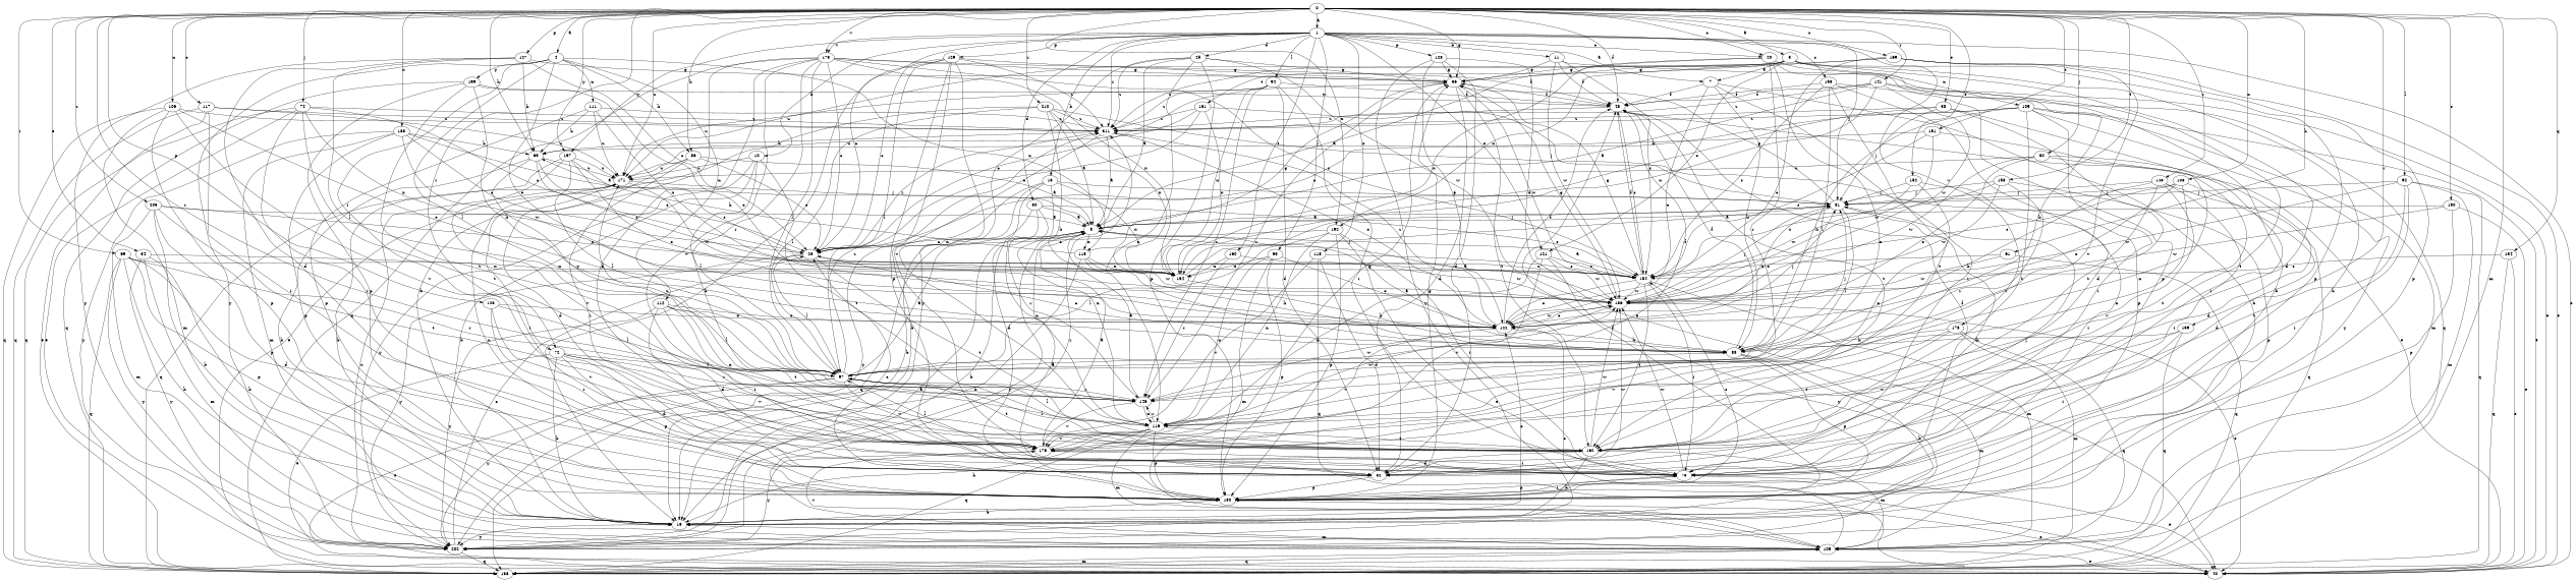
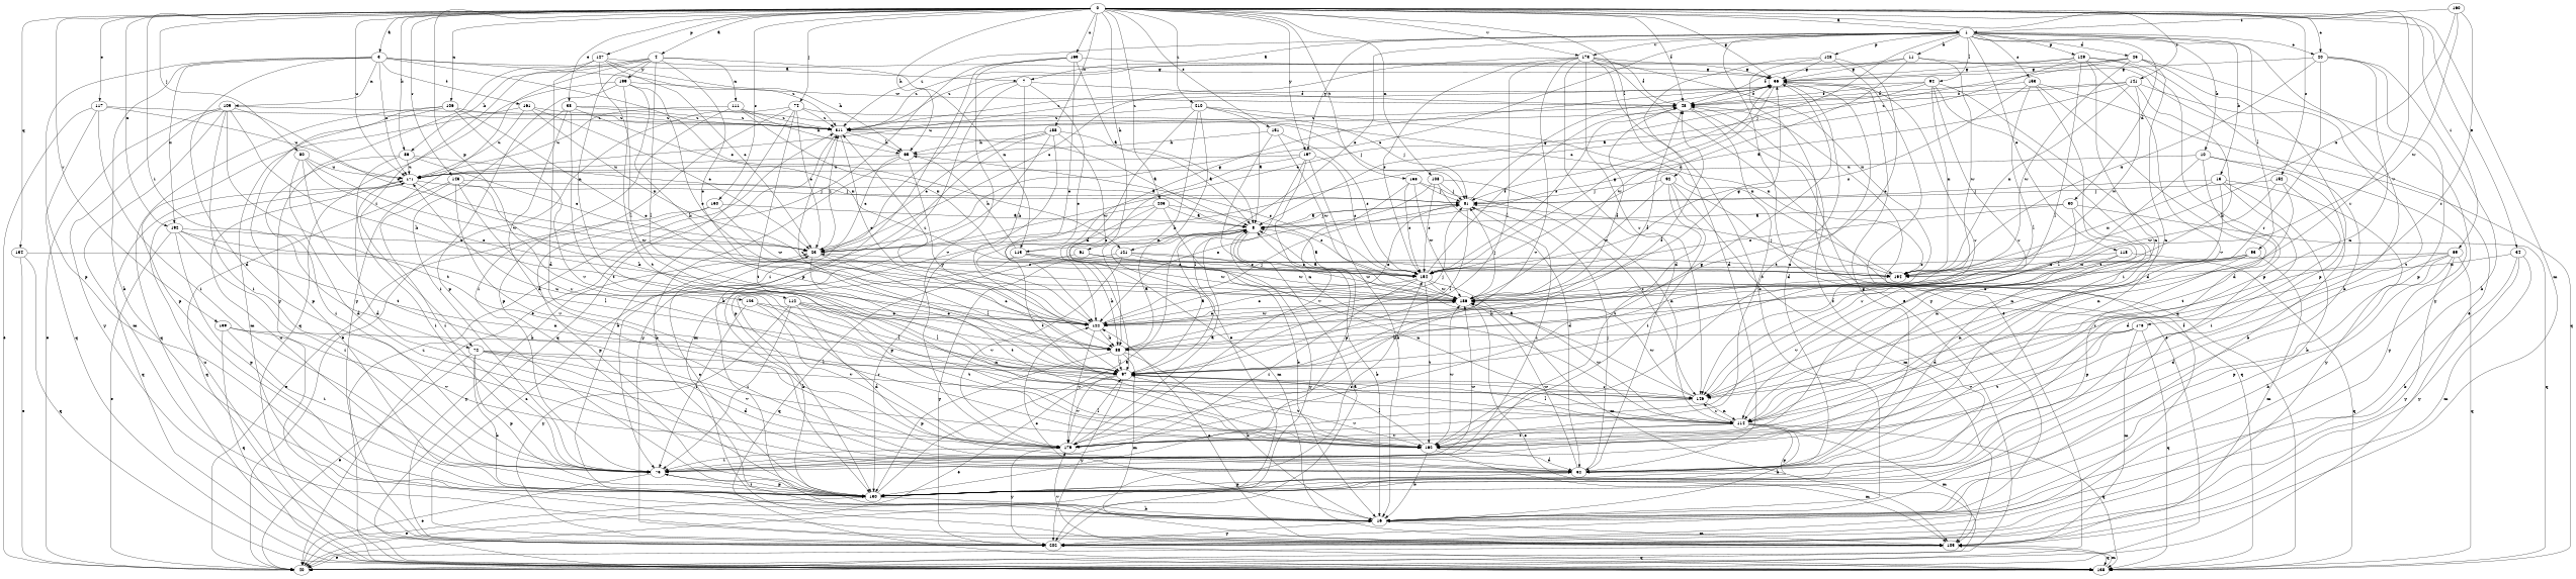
  strict digraph {
    0
    1
    3
    4
    20
    34
    38
    48
    56
    61
    65
    69
    72
    74
    80
    86
    92
    105
    106
    108
    117
    123
    127
    134
    139
    141
    143
    146
    150
    151
    152
    158
    169
    171
    173
    188
    192
    197
    205
    210
    7
    10
    11
    13
    23
    25
    30
    40
    81
    93
    94
    118
    121
    128
    129
    153
    160
    178
    n59 [label=311]
    16
    32
    109
    130
    161
    97
    111
    112
    113
    122
    199
    202
-   114 [label=119]
+   114
    194
    73
    162
    154
    186
    138
    179
    8
    88
    0 -> 1 [label=a]
    0 -> 3 [label=a]
    0 -> 4 [label=a]
    0 -> 20 [label=c]
    0 -> 34 [label=e]
    0 -> 38 [label=e]
    0 -> 48 [label=f]
    0 -> 56 [label=g]
    0 -> 61 [label=h]
    0 -> 65 [label=h]
    0 -> 69 [label=i]
    0 -> 72 [label=i]
    0 -> 74 [label=j]
    0 -> 80 [label=j]
    0 -> 86 [label=k]
    0 -> 92 [label=l]
    0 -> 105 [label=m]
    0 -> 106 [label=n]
    0 -> 108 [label=n]
    0 -> 117 [label=o]
    0 -> 123 [label=p]
    0 -> 127 [label=p]
    0 -> 134 [label=q]
    0 -> 139 [label=r]
    0 -> 141 [label=r]
    0 -> 143 [label=r]
    0 -> 146 [label=r]
    0 -> 150 [label=s]
    0 -> 151 [label=s]
    0 -> 152 [label=s]
    0 -> 158 [label=t]
    0 -> 169 [label=u]
    0 -> 171 [label=u]
    0 -> 173 [label=v]
    0 -> 188 [label=x]
    0 -> 192 [label=x]
    0 -> 197 [label=y]
    0 -> 205 [label=z]
    0 -> 210 [label=z]
    1 -> 20 [label=c]
    1 -> 173 [label=v]
    1 -> 197 [label=y]
    1 -> 7 [label=a]
    1 -> 10 [label=b]
    1 -> 11 [label=b]
    1 -> 13 [label=b]
    1 -> 23 [label=c]
    1 -> 25 [label=d]
    1 -> 30 [label=d]
    1 -> 40 [label=e]
    1 -> 81 [label=j]
    1 -> 93 [label=l]
    1 -> 94 [label=l]
    1 -> 118 [label=o]
    1 -> 121 [label=o]
    1 -> 128 [label=p]
    1 -> 129 [label=p]
    1 -> 153 [label=s]
-   1 -> 160 [label=t]
+   160 -> 1 [label=t]
    1 -> 178 [label=v]
    1 -> n59 [label=z]
    3 -> 171 [label=u]
    3 -> 192 [label=x]
    3 -> 7 [label=a]
    3 -> 121 [label=o]
    3 -> n59 [label=z]
    3 -> 16 [label=b]
    3 -> 32 [label=d]
    3 -> 109 [label=n]
    3 -> 130 [label=p]
    3 -> 161 [label=t]
    4 -> 72 [label=i]
    4 -> 86 [label=k]
    4 -> 97 [label=l]
    4 -> 111 [label=n]
    4 -> 112 [label=n]
    4 -> 113 [label=n]
    4 -> 122 [label=o]
    4 -> 199 [label=y]
    4 -> 202 [label=y]
    20 -> 56 [label=g]
    20 -> 146 [label=r]
    20 -> 16 [label=b]
    20 -> 130 [label=p]
    20 -> 114 [label=n]
    20 -> 194 [label=x]
    34 -> 105 [label=m]
    34 -> 16 [label=b]
    34 -> 202 [label=y]
    34 -> 194 [label=x]
    38 -> 81 [label=j]
    38 -> n59 [label=z]
+   38 -> 32 [label=d]
    38 -> 194 [label=x]
    38 -> 73 [label=i]
    38 -> 162 [label=t]
    48 -> 40 [label=e]
    48 -> n59 [label=z]
    48 -> 162 [label=t]
    48 -> 154 [label=s]
    56 -> 48 [label=f]
    56 -> 146 [label=r]
    56 -> n59 [label=z]
    56 -> 32 [label=d]
    56 -> 162 [label=t]
    56 -> 186 [label=w]
    61 -> 154 [label=s]
    61 -> 186 [label=w]
    61 -> 138 [label=q]
    65 -> 171 [label=u]
    65 -> 23 [label=c]
    65 -> 16 [label=b]
    65 -> 97 [label=y]
    65 -> 154 [label=s]
    69 -> 146 [label=r]
    69 -> 16 [label=b]
    69 -> 32 [label=d]
    69 -> 130 [label=p]
    69 -> 202 [label=y]
    69 -> 194 [label=x]
    69 -> 138 [label=q]
    72 -> 146 [label=r]
    72 -> 40 [label=e]
    72 -> 16 [label=b]
    72 -> 32 [label=d]
    72 -> 130 [label=p]
    72 -> 97 [label=l]
    72 -> 179 [label=v]
    74 -> 23 [label=c]
    74 -> 40 [label=e]
    74 -> n59 [label=z]
    74 -> 194 [label=x]
    74 -> 73 [label=i]
    74 -> 162 [label=t]
    74 -> 138 [label=q]
    80 -> 171 [label=u]
    80 -> 32 [label=d]
    80 -> 122 [label=o]
    80 -> 162 [label=t]
    80 -> 186 [label=w]
    86 -> 171 [label=u]
    86 -> 23 [label=c]
    86 -> 32 [label=d]
    86 -> 73 [label=i]
    86 -> 8 [label=a]
    92 -> 105 [label=m]
    92 -> 81 [label=j]
    92 -> 73 [label=i]
    92 -> 162 [label=t]
    92 -> 186 [label=w]
    92 -> 138 [label=q]
    105 -> 40 [label=e]
-   105 -> n59 [label=z]
+   138 -> n59 [label=z]
    105 -> 122 [label=o]
    105 -> 138 [label=q]
    105 -> 179 [label=v]
    106 -> 105 [label=m]
    106 -> n59 [label=z]
    106 -> 130 [label=p]
    106 -> 122 [label=o]
    106 -> 138 [label=q]
    106 -> 179 [label=v]
    108 -> 81 [label=j]
    108 -> 32 [label=d]
    108 -> 122 [label=o]
    108 -> 114 [label=n]
    108 -> 154 [label=s]
    117 -> 171 [label=u]
    117 -> 40 [label=e]
    117 -> n59 [label=z]
    117 -> 73 [label=i]
    117 -> 138 [label=q]
    123 -> 97 [label=l]
    123 -> 122 [label=o]
    123 -> 73 [label=i]
    123 -> 179 [label=v]
    127 -> 56 [label=g]
    127 -> 65 [label=h]
    127 -> 23 [label=c]
    127 -> 32 [label=d]
    127 -> 97 [label=l]
    127 -> 202 [label=y]
    134 -> 40 [label=e]
    134 -> 154 [label=s]
    134 -> 138 [label=q]
    139 -> 73 [label=i]
    139 -> 138 [label=q]
    139 -> 179 [label=v]
    139 -> 88 [label=k]
    141 -> 48 [label=f]
    141 -> n59 [label=z]
    141 -> 194 [label=x]
    141 -> 162 [label=t]
    141 -> 186 [label=w]
    141 -> 8 [label=a]
    141 -> 88 [label=k]
    143 -> 146 [label=r]
    143 -> 81 [label=j]
    143 -> 73 [label=i]
    143 -> 138 [label=q]
    143 -> 179 [label=v]
    143 -> 88 [label=k]
    146 -> 171 [label=u]
    146 -> 114 [label=n]
    146 -> 186 [label=w]
    146 -> 179 [label=v]
    146 -> 8 [label=a]
    150 -> 40 [label=e]
    150 -> 130 [label=p]
    150 -> 186 [label=w]
    150 -> 8 [label=a]
    151 -> 65 [label=h]
    151 -> 114 [label=n]
    151 -> 154 [label=s]
    151 -> 186 [label=w]
    152 -> 81 [label=j]
    152 -> 114 [label=n]
    152 -> 73 [label=i]
    152 -> 186 [label=w]
    158 -> 146 [label=r]
    158 -> 81 [label=j]
    158 -> 130 [label=p]
    158 -> 154 [label=s]
    158 -> 186 [label=w]
    169 -> 56 [label=g]
    169 -> 40 [label=e]
    169 -> 130 [label=p]
    169 -> 122 [label=o]
    169 -> 179 [label=v]
    169 -> 8 [label=a]
    171 -> 81 [label=j]
    171 -> 73 [label=i]
    171 -> 186 [label=w]
    171 -> 138 [label=q]
    173 -> 48 [label=f]
    173 -> 56 [label=g]
    173 -> 146 [label=r]
    173 -> 23 [label=c]
    173 -> 16 [label=b]
    173 -> 32 [label=d]
    173 -> 97 [label=l]
    173 -> 194 [label=x]
    173 -> 154 [label=s]
    173 -> 138 [label=q]
    173 -> 179 [label=v]
    188 -> 65 [label=h]
    188 -> 105 [label=m]
    188 -> 23 [label=c]
    188 -> 130 [label=p]
    188 -> 202 [label=y]
    188 -> 186 [label=w]
    188 -> 8 [label=a]
    192 -> 23 [label=c]
    192 -> 40 [label=e]
    192 -> 130 [label=p]
    192 -> 97 [label=l]
    192 -> 114 [label=n]
    192 -> 73 [label=i]
    197 -> 171 [label=u]
    197 -> 16 [label=b]
    197 -> 97 [label=l]
    197 -> 122 [label=o]
    197 -> 154 [label=s]
    197 -> 179 [label=v]
    205 -> 105 [label=m]
    205 -> 16 [label=b]
    205 -> 130 [label=p]
    205 -> 162 [label=t]
    205 -> 154 [label=s]
    205 -> 8 [label=a]
    210 -> 40 [label=e]
    210 -> 81 [label=j]
    210 -> n59 [label=z]
    210 -> 97 [label=l]
    210 -> 194 [label=x]
    210 -> 8 [label=a]
    210 -> 88 [label=k]
    7 -> 48 [label=f]
    7 -> 16 [label=b]
    7 -> 122 [label=o]
    7 -> 73 [label=i]
    7 -> 88 [label=k]
    10 -> 171 [label=u]
    10 -> 16 [label=b]
    10 -> 97 [label=l]
    10 -> 202 [label=y]
    10 -> 162 [label=t]
    11 -> 48 [label=f]
    11 -> 56 [label=g]
    11 -> 40 [label=e]
    11 -> 154 [label=s]
    11 -> 186 [label=w]
    13 -> 81 [label=j]
    13 -> 16 [label=b]
    13 -> 32 [label=d]
    13 -> 202 [label=y]
    13 -> 114 [label=n]
    13 -> 194 [label=x]
    23 -> n59 [label=z]
    23 -> 97 [label=l]
    23 -> 202 [label=y]
    23 -> 162 [label=t]
    23 -> 154 [label=s]
    25 -> 56 [label=g]
    25 -> n59 [label=z]
    25 -> 130 [label=p]
    25 -> 202 [label=y]
    25 -> 114 [label=n]
    25 -> 186 [label=w]
    25 -> 8 [label=a]
    30 -> 146 [label=r]
    30 -> 114 [label=n]
    30 -> 154 [label=s]
    30 -> 138 [label=q]
    30 -> 8 [label=a]
    81 -> 56 [label=g]
    81 -> 97 [label=l]
    81 -> 122 [label=o]
    81 -> 73 [label=i]
    81 -> 8 [label=a]
    93 -> 105 [label=m]
    93 -> 130 [label=p]
    93 -> 122 [label=o]
    93 -> 114 [label=n]
    93 -> 194 [label=x]
    94 -> 48 [label=f]
    94 -> 146 [label=r]
    94 -> 171 [label=u]
    94 -> 23 [label=c]
    94 -> 32 [label=d]
    94 -> 194 [label=x]
    94 -> 73 [label=i]
    118 -> 32 [label=d]
    118 -> 154 [label=s]
    118 -> 138 [label=q]
    118 -> 179 [label=v]
    121 -> 202 [label=y]
    121 -> 114 [label=n]
    121 -> 154 [label=s]
    121 -> 186 [label=w]
    121 -> 179 [label=v]
    128 -> 56 [label=g]
    128 -> 40 [label=e]
    128 -> 32 [label=d]
    128 -> 122 [label=o]
    128 -> 202 [label=y]
    129 -> 56 [label=g]
    129 -> 23 [label=c]
    129 -> n59 [label=z]
    129 -> 16 [label=b]
    129 -> 130 [label=p]
    129 -> 97 [label=l]
    129 -> 114 [label=n]
    129 -> 179 [label=v]
    153 -> 48 [label=f]
    153 -> 32 [label=d]
    153 -> 97 [label=l]
    153 -> 162 [label=t]
    153 -> 154 [label=s]
    153 -> 138 [label=q]
    160 -> 146 [label=r]
    160 -> 194 [label=x]
    160 -> 186 [label=w]
    178 -> 105 [label=m]
    178 -> 162 [label=t]
    178 -> 138 [label=q]
    178 -> 179 [label=v]
    178 -> 88 [label=k]
    n59 -> 65 [label=h]
    n59 -> 16 [label=b]
    n59 -> 122 [label=o]
    n59 -> 8 [label=a]
    16 -> 105 [label=m]
    16 -> 122 [label=o]
    16 -> 202 [label=y]
    32 -> 81 [label=j]
    32 -> 130 [label=p]
    32 -> 186 [label=w]
    109 -> 105 [label=m]
    109 -> 23 [label=c]
    109 -> 40 [label=e]
    109 -> n59 [label=z]
    109 -> 202 [label=y]
    109 -> 73 [label=i]
    109 -> 162 [label=t]
    109 -> 88 [label=k]
    130 -> 48 [label=f]
    130 -> 56 [label=g]
    130 -> 171 [label=u]
    130 -> 23 [label=c]
    130 -> 40 [label=e]
    130 -> 16 [label=b]
    130 -> 73 [label=i]
    130 -> 154 [label=s]
    130 -> 8 [label=a]
    161 -> 171 [label=u]
    161 -> 23 [label=c]
    161 -> n59 [label=z]
    161 -> 130 [label=p]
    161 -> 194 [label=x]
    97 -> 48 [label=f]
    97 -> 146 [label=r]
    97 -> 40 [label=e]
    97 -> n59 [label=z]
    97 -> 202 [label=y]
    97 -> 162 [label=t]
    97 -> 179 [label=v]
    97 -> 8 [label=a]
    111 -> 65 [label=h]
    111 -> 171 [label=u]
    111 -> n59 [label=z]
    111 -> 130 [label=p]
    111 -> 194 [label=x]
    112 -> 32 [label=d]
    112 -> 97 [label=l]
    112 -> 122 [label=o]
    112 -> 202 [label=y]
    112 -> 114 [label=n]
    112 -> 73 [label=i]
    112 -> 162 [label=t]
    113 -> 56 [label=g]
    113 -> 65 [label=h]
    113 -> 16 [label=b]
    113 -> 194 [label=x]
    113 -> 186 [label=w]
    113 -> 88 [label=k]
    122 -> 48 [label=f]
    122 -> 81 [label=j]
    122 -> n59 [label=z]
    122 -> 186 [label=w]
    122 -> 179 [label=v]
    122 -> 88 [label=k]
    199 -> 48 [label=w]
    199 -> 130 [label=p]
    199 -> 122 [label=o]
    199 -> 162 [label=t]
    199 -> 138 [label=q]
    199 -> 88 [label=k]
    202 -> 48 [label=f]
    202 -> 171 [label=u]
    202 -> 23 [label=c]
    202 -> 138 [label=q]
    202 -> 8 [label=a]
    114 -> 105 [label=m]
    114 -> 146 [label=r]
    114 -> 16 [label=b]
    114 -> 130 [label=p]
    114 -> 97 [label=l]
    114 -> 162 [label=t]
    114 -> 186 [label=w]
    114 -> 138 [label=q]
    114 -> 179 [label=v]
    194 -> 81 [label=j]
    194 -> 88 [label=k]
    73 -> 40 [label=e]
    73 -> 130 [label=p]
    73 -> 186 [label=w]
    162 -> 105 [label=m]
    162 -> 16 [label=b]
    162 -> 32 [label=d]
    162 -> 97 [label=l]
    162 -> 186 [label=w]
    154 -> 48 [label=f]
    154 -> 56 [label=g]
    154 -> 105 [label=m]
    154 -> 122 [label=o]
    154 -> 73 [label=i]
    154 -> 162 [label=t]
    154 -> 186 [label=w]
    154 -> 8 [label=a]
    186 -> 56 [label=g]
    186 -> 40 [label=e]
    186 -> 81 [label=j]
    186 -> 122 [label=o]
    186 -> 8 [label=a]
    138 -> 105 [label=m]
    179 -> 56 [label=g]
    179 -> 97 [label=l]
    179 -> 202 [label=y]
    179 -> 73 [label=i]
    179 -> 8 [label=a]
    8 -> 23 [label=c]
    8 -> 81 [label=j]
    8 -> 16 [label=b]
    8 -> 113 [label=n]
    8 -> 202 [label=y]
    88 -> 48 [label=f]
    88 -> 105 [label=m]
    88 -> 23 [label=c]
    88 -> 81 [label=j]
    88 -> 16 [label=b]
    88 -> 130 [label=p]
    88 -> 97 [label=l]
    88 -> 8 [label=a]
  }
